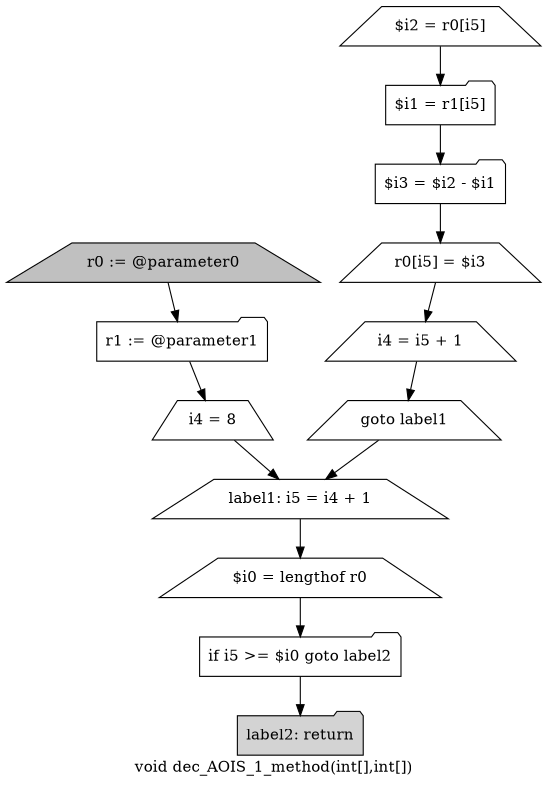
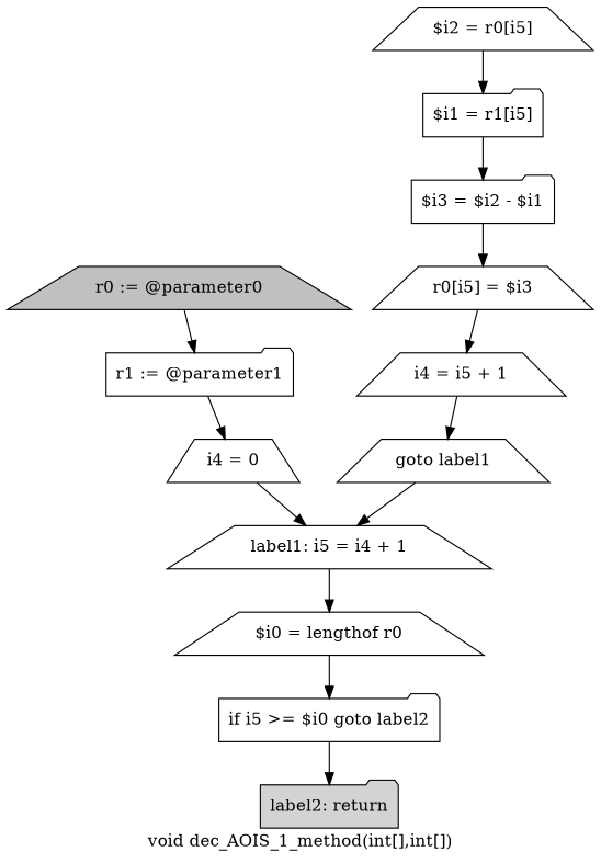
  digraph {
    label="void dec_AOIS_1_method(int[],int[])"
    node [shape=trapezium]
    n1 [fillcolor=gray label="r0 := @parameter0" style=filled]
    n2 [label="r1 := @parameter1" shape=folder]
-   n3 [label="i4 = 8"]
+   n3 [label="i4 = 0"]
    n4 [label="label1: i5 = i4 + 1"]
    n5 [label="$i0 = lengthof r0"]
    n6 [label="if i5 >= $i0 goto label2" shape=folder]
    n7 [fillcolor=lightgray label="label2: return" shape=folder style=filled]
    n8 [label="$i2 = r0[i5]"]
    n9 [label="$i1 = r1[i5]" shape=folder]
    n10 [label="$i3 = $i2 - $i1" shape=folder]
    n11 [label="r0[i5] = $i3"]
    n12 [label="i4 = i5 + 1"]
    n13 [label="goto label1"]
    n1 -> n2
    n2 -> n3
    n3 -> n4
    n4 -> n5
    n5 -> n6
    n6 -> n7
    n8 -> n9
    n9 -> n10
    n10 -> n11
    n11 -> n12
    n12 -> n13
    n13 -> n4
  }
